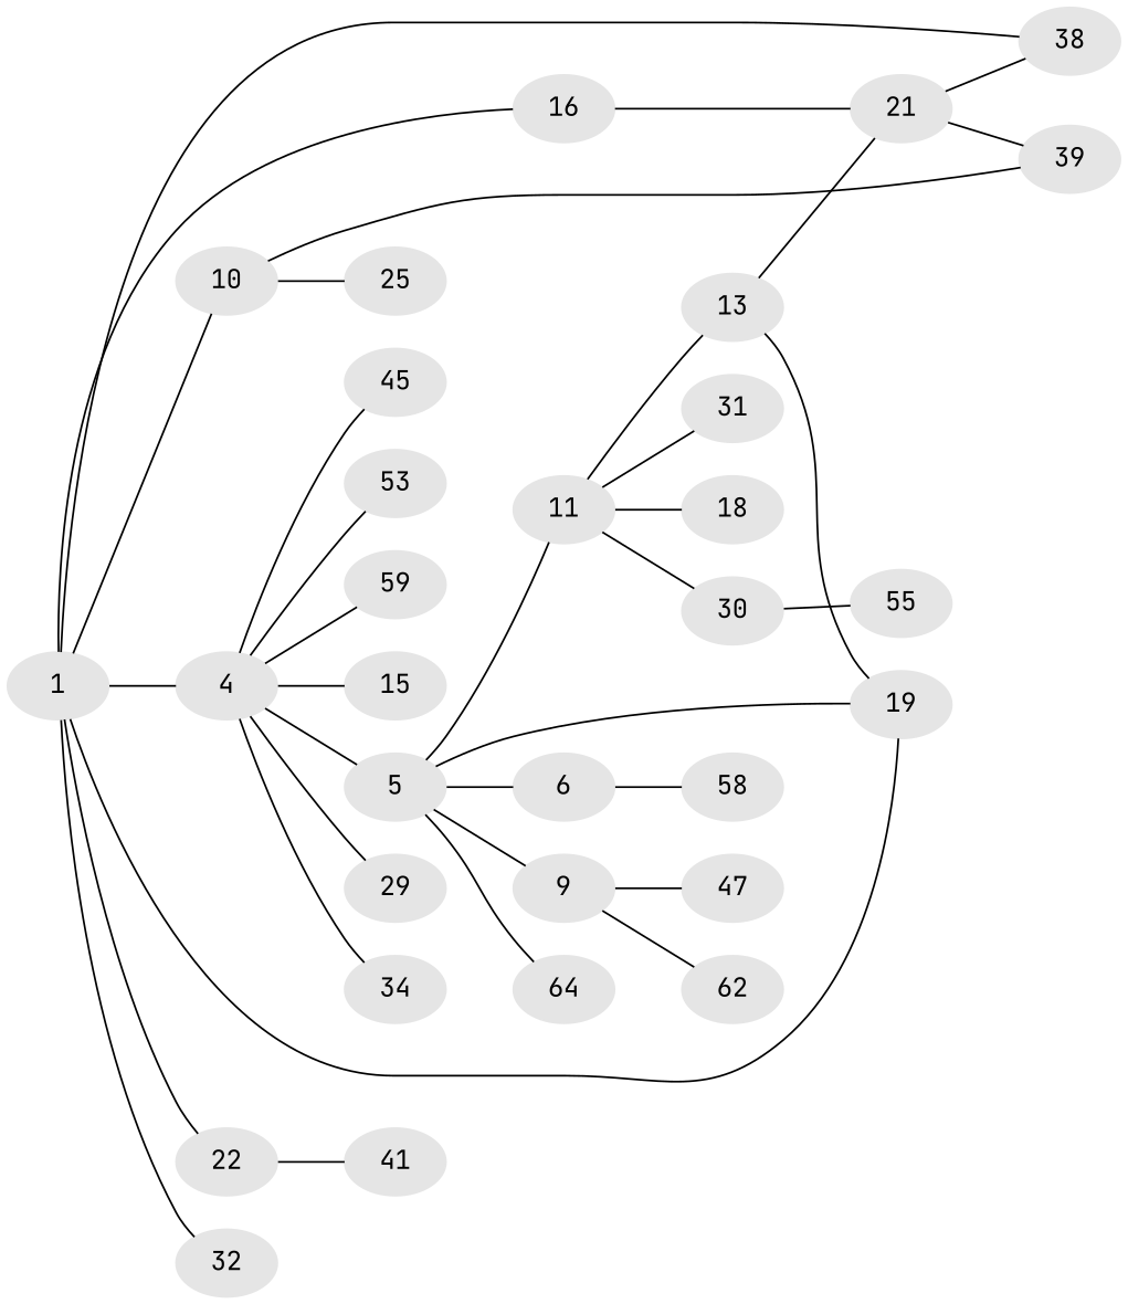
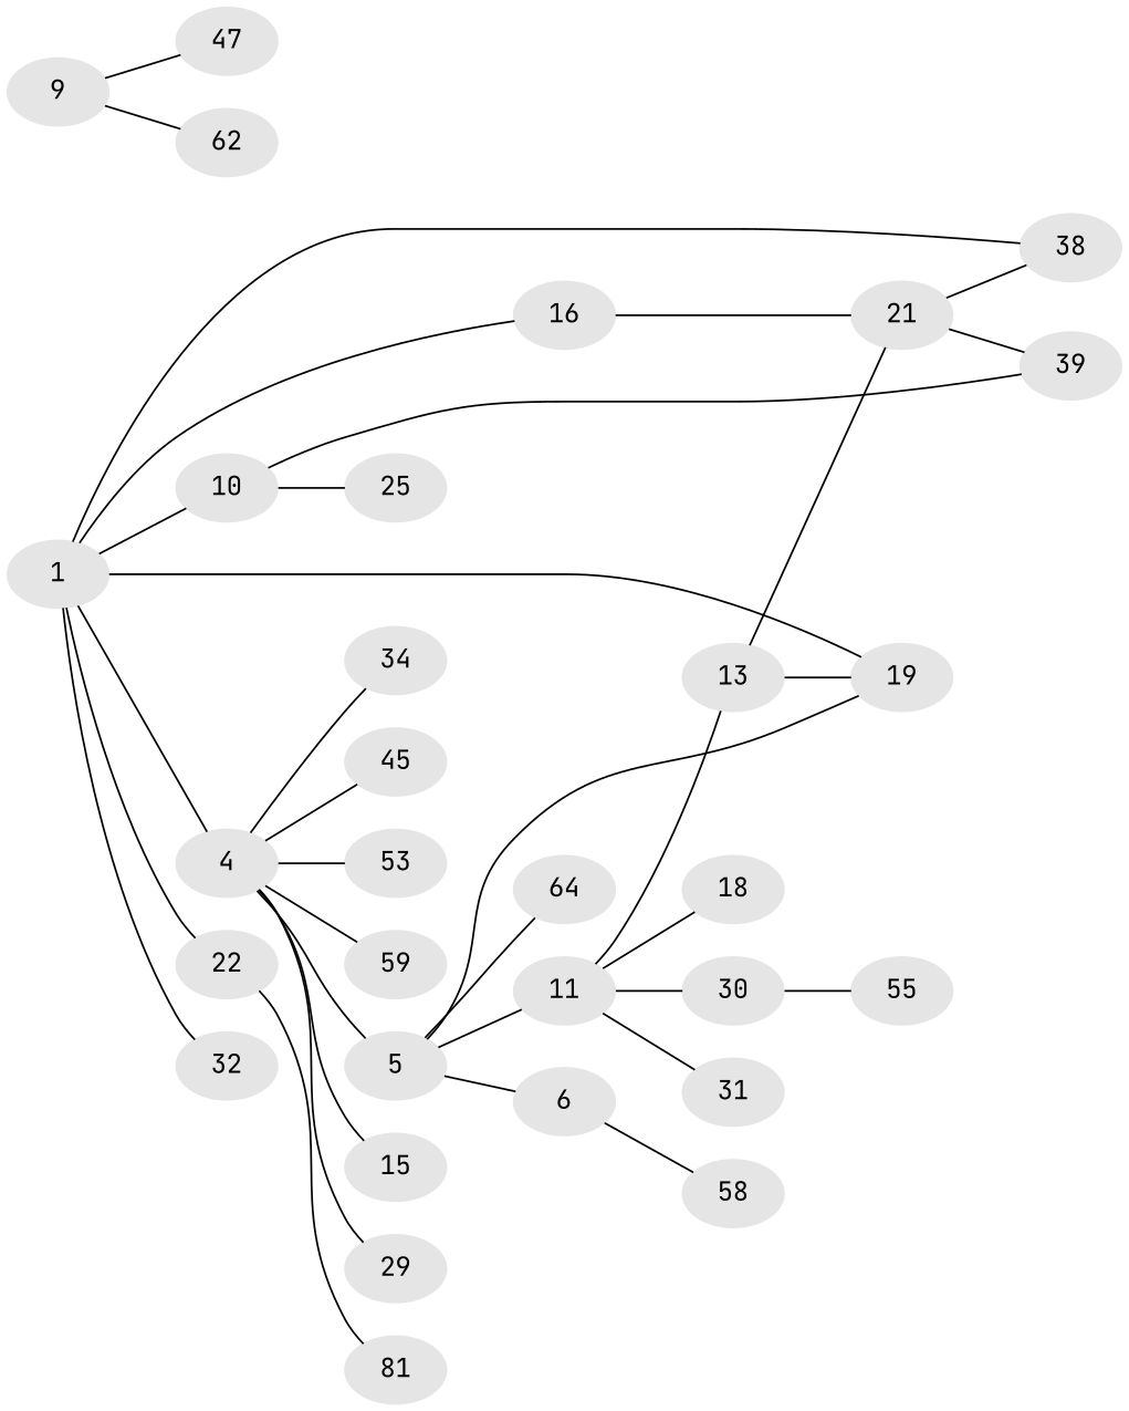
  graph {
    fontname="JetBrains Mono"
    rankdir=LR
    node [color=gray90 fontname="JetBrains Mono" style=filled]
    edge [fontname="JetBrains Mono"]
    1 [super="+2+8+3"]
    4 [super="+27+35+26+61+7"]
    10 [super="+14"]
    16
    19 [super="+20+40"]
    22
    32
    38
    5
    15 [super="+28"]
    29 [super="+57"]
    34 [super="+44+48+54"]
    45
    53
    59
    25 [super="+36"]
    39
    21 [super="+37"]
-   41
+   41 [label=81]
    6
    9
    11 [super="+12+23"]
    64
    58
    47
    62
    13
    18 [super="+63+42"]
    30
    31 [super="+56"]
    55
    1 -- 4
    1 -- 10
    1 -- 16
    1 -- 19
    1 -- 22
    1 -- 32
    1 -- 38
    4 -- 5
    4 -- 15
    4 -- 29
    4 -- 34
    4 -- 45
    4 -- 53
    4 -- 59
    10 -- 25
    10 -- 39
    16 -- 21
    22 -- 41
    5 -- 19
    5 -- 6
-   5 -- 9
    5 -- 11
    5 -- 64
    21 -- 38
    21 -- 39
    6 -- 58
    9 -- 47
    9 -- 62
    11 -- 13
    11 -- 18 [weight=2]
    11 -- 30
    11 -- 31
    13 -- 19
    13 -- 21
    30 -- 55
  }
